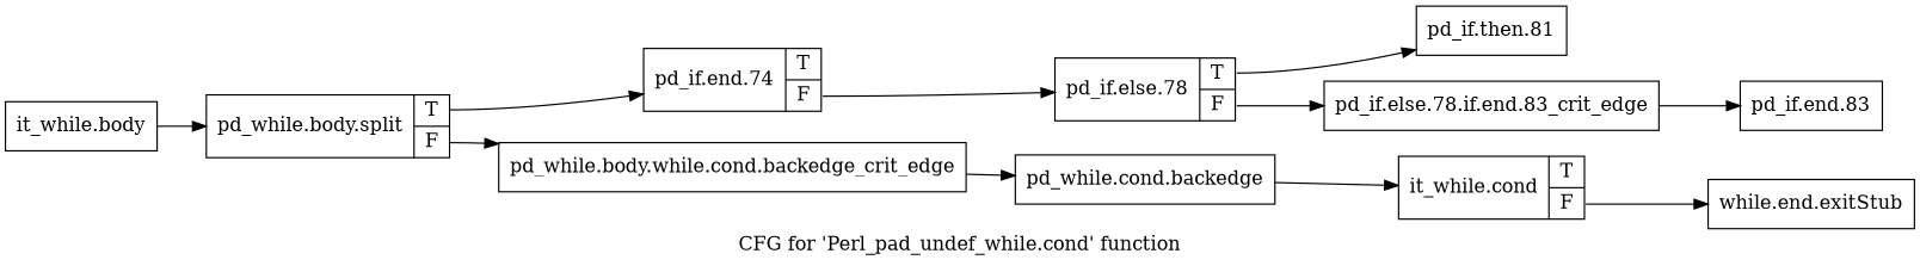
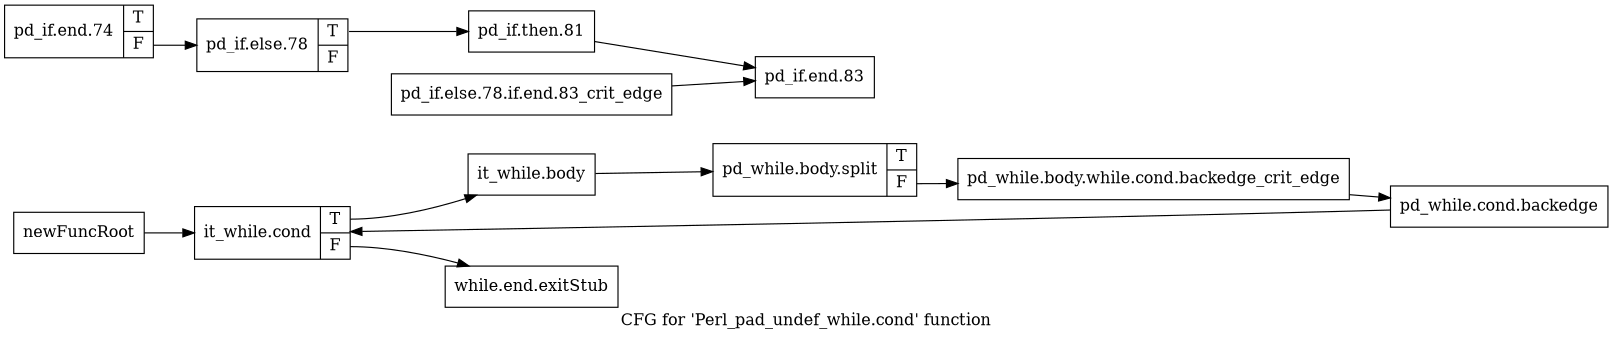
  digraph {
    label="CFG for 'Perl_pad_undef_while.cond' function"
    rankdir=LR
    node [shape=record]
+   n1 [label="{newFuncRoot}"]
    n2 [label="{it_while.cond|{<s0>T|<s1>F}}"]
    n3 [label="{while.end.exitStub}"]
    n4 [label="{it_while.body}"]
    n5 [label="{pd_while.body.split|{<s0>T|<s1>F}}"]
    n6 [label="{pd_if.end.74|{<s0>T|<s1>F}}"]
    n7 [label="{pd_while.body.while.cond.backedge_crit_edge}"]
    n8 [label="{pd_if.else.78|{<s0>T|<s1>F}}"]
    n9 [label="{pd_while.cond.backedge}"]
    n10 [label="{pd_if.then.81}"]
    n11 [label="{pd_if.else.78.if.end.83_crit_edge}"]
    n12 [label="{pd_if.end.83}"]
+   n1 -> n2
    n2 -> n3 [tailport=s1]
+   n2 -> n4 [tailport=s0]
    n4 -> n5
-   n5 -> n6 [tailport=s0]
    n5 -> n7 [tailport=s1]
    n6 -> n8 [tailport=s1]
    n7 -> n9
    n8 -> n10 [tailport=s0]
-   n8 -> n11 [tailport=s1]
    n9 -> n2
+   n10 -> n12
    n11 -> n12
  }
